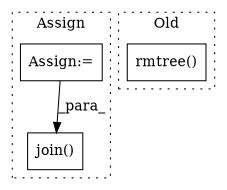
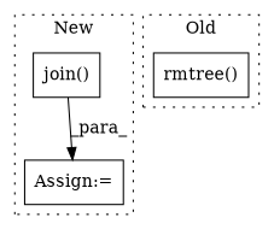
  digraph {
    node [a=75 shape=box]
    n1 [l="13,1" label="join()" s="10635,10664"]
    n2 [a=68 l=3 label="Assign:=" s=10632]
    n3 [l="14,1" label="rmtree()" s="10534,10557"]
    subgraph cluster_1 {
-     label=Assign
+     label=New
      style=dotted
      n1
      n2
    }
    subgraph cluster_2 {
      label=Old
      style=dotted
      n3
    }
-   n2 -> n1 [label=_para_]
+   n1 -> n2 [label=_para_]
  }
